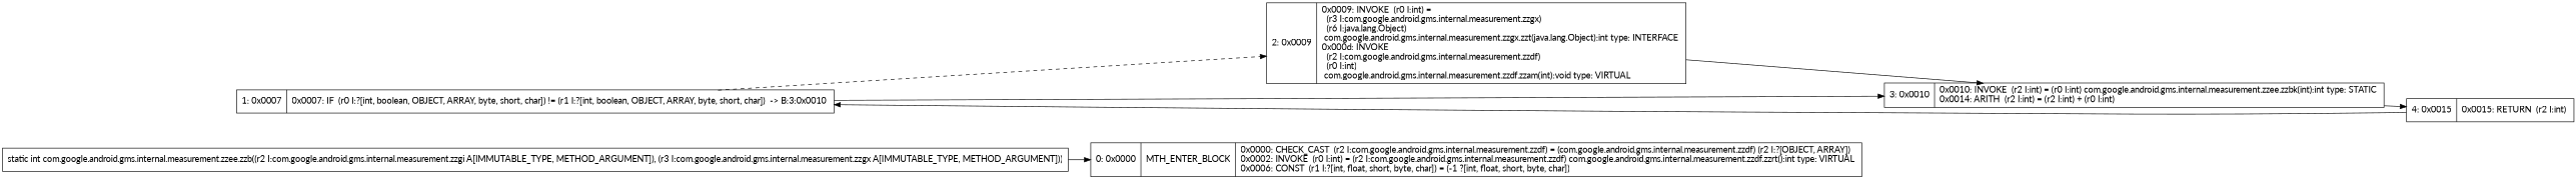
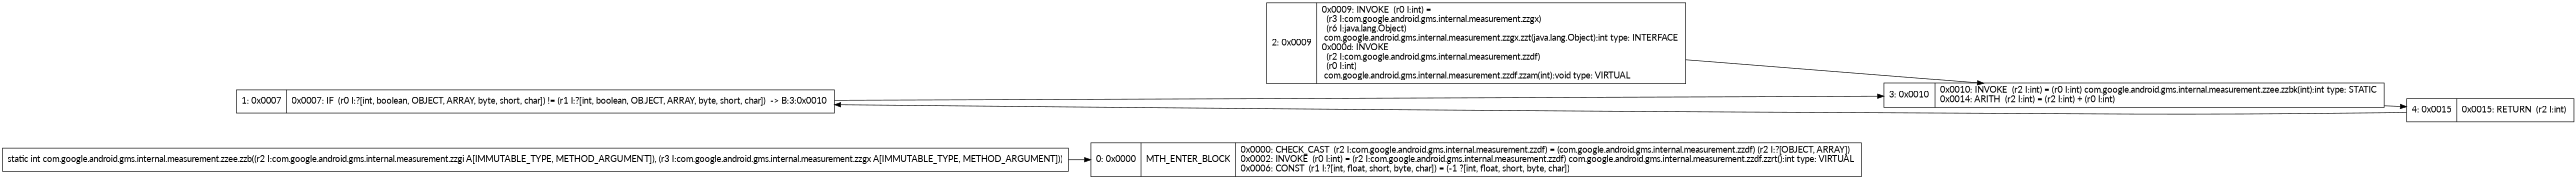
  digraph {
    fontname=Lato
    rankdir=LR
    node [fontname=Lato shape=record]
    edge [fontname=Lato]
    n1 [label="{0\:\ 0x0000|MTH_ENTER_BLOCK\l|0x0000: CHECK_CAST  (r2 I:com.google.android.gms.internal.measurement.zzdf) = (com.google.android.gms.internal.measurement.zzdf) (r2 I:?[OBJECT, ARRAY]) \l0x0002: INVOKE  (r0 I:int) = (r2 I:com.google.android.gms.internal.measurement.zzdf) com.google.android.gms.internal.measurement.zzdf.zzrt():int type: VIRTUAL \l0x0006: CONST  (r1 I:?[int, float, short, byte, char]) = (\-1 ?[int, float, short, byte, char]) \l}"]
    n2 [label="{1\:\ 0x0007|0x0007: IF  (r0 I:?[int, boolean, OBJECT, ARRAY, byte, short, char]) != (r1 I:?[int, boolean, OBJECT, ARRAY, byte, short, char])  \-\> B:3:0x0010 \l}"]
    n3 [label="{2\:\ 0x0009|0x0009: INVOKE  (r0 I:int) = \l  (r3 I:com.google.android.gms.internal.measurement.zzgx)\l  (r6 I:java.lang.Object)\l com.google.android.gms.internal.measurement.zzgx.zzt(java.lang.Object):int type: INTERFACE \l0x000d: INVOKE  \l  (r2 I:com.google.android.gms.internal.measurement.zzdf)\l  (r0 I:int)\l com.google.android.gms.internal.measurement.zzdf.zzam(int):void type: VIRTUAL \l}"]
    n4 [label="{3\:\ 0x0010|0x0010: INVOKE  (r2 I:int) = (r0 I:int) com.google.android.gms.internal.measurement.zzee.zzbk(int):int type: STATIC \l0x0014: ARITH  (r2 I:int) = (r2 I:int) + (r0 I:int) \l}"]
    n5 [label="{4\:\ 0x0015|0x0015: RETURN  (r2 I:int) \l}"]
    n6 [label="{static int com.google.android.gms.internal.measurement.zzee.zzb((r2 I:com.google.android.gms.internal.measurement.zzgi A[IMMUTABLE_TYPE, METHOD_ARGUMENT]), (r3 I:com.google.android.gms.internal.measurement.zzgx A[IMMUTABLE_TYPE, METHOD_ARGUMENT])) }"]
-   n2 -> n3 [style=dashed]
    n2 -> n4
    n3 -> n4
    n4 -> n5
    n5 -> n2
    n6 -> n1
  }
